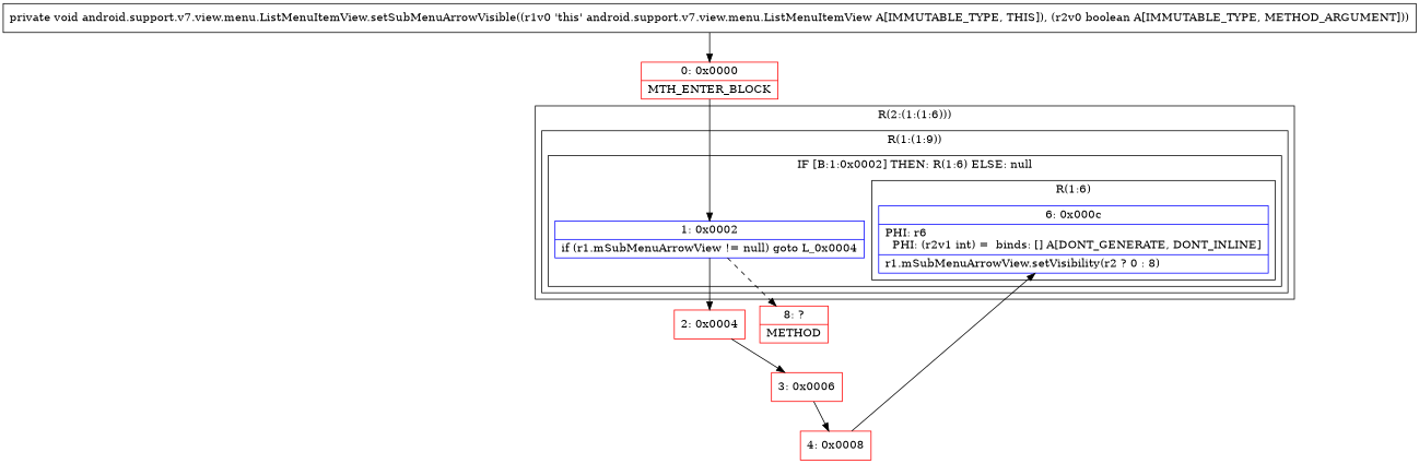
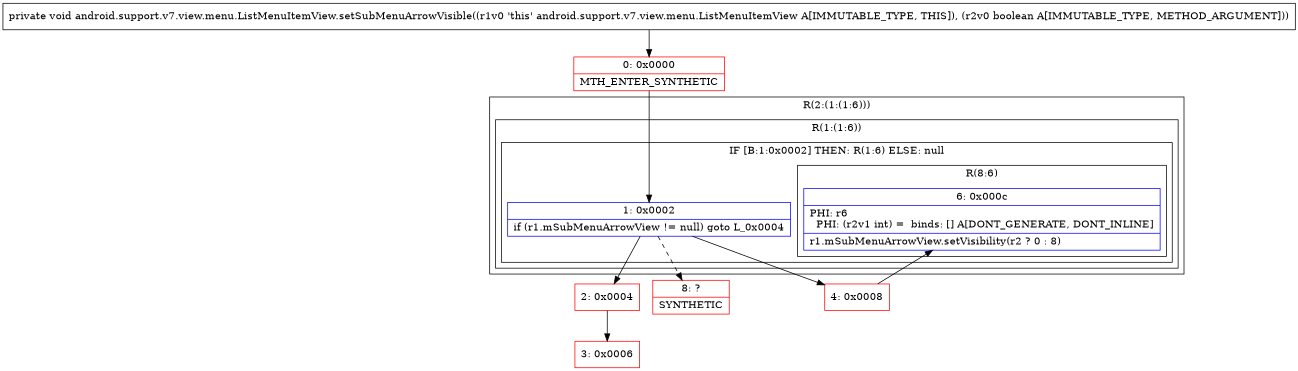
  digraph {
    node [color=red shape=record]
    n1 [color=blue label="{6\:\ 0x000c|PHI: r6 \l  PHI: (r2v1 int) =  binds: [] A[DONT_GENERATE, DONT_INLINE]\l|r1.mSubMenuArrowView.setVisibility(r2 ? 0 : 8)\l}"]
    n2 [color=blue label="{1\:\ 0x0002|if (r1.mSubMenuArrowView != null) goto L_0x0004\l}"]
    n3 [label="{2\:\ 0x0004}"]
-   n4 [label="{8\:\ ?|METHOD\l}"]
+   n4 [label="{8\:\ ?|SYNTHETIC\l}"]
    n5 [label="{3\:\ 0x0006}"]
-   n6 [label="{0\:\ 0x0000|MTH_ENTER_BLOCK\l}"]
+   n6 [label="{0\:\ 0x0000|MTH_ENTER_SYNTHETIC\l}"]
    n7 [label="{4\:\ 0x0008}"]
    n8 [label="{private void android.support.v7.view.menu.ListMenuItemView.setSubMenuArrowVisible((r1v0 'this' android.support.v7.view.menu.ListMenuItemView A[IMMUTABLE_TYPE, THIS]), (r2v0 boolean A[IMMUTABLE_TYPE, METHOD_ARGUMENT])) }" color=""]
    subgraph cluster_1 {
      label="R(2:(1:(1:6)))"
      subgraph cluster_2 {
-       label="R(1:(1:9))"
+       label="R(1:(1:6))"
        subgraph cluster_3 {
          label="IF [B:1:0x0002] THEN: R(1:6) ELSE: null"
          n2
          subgraph cluster_4 {
-           label="R(1:6)"
+           label="R(8:6)"
            n1
          }
        }
      }
    }
    n2 -> n3
    n2 -> n4 [style=dashed]
    n3 -> n5
-   n5 -> n7
+   n2 -> n7
    n6 -> n2
    n7 -> n1
    n8 -> n6
  }
